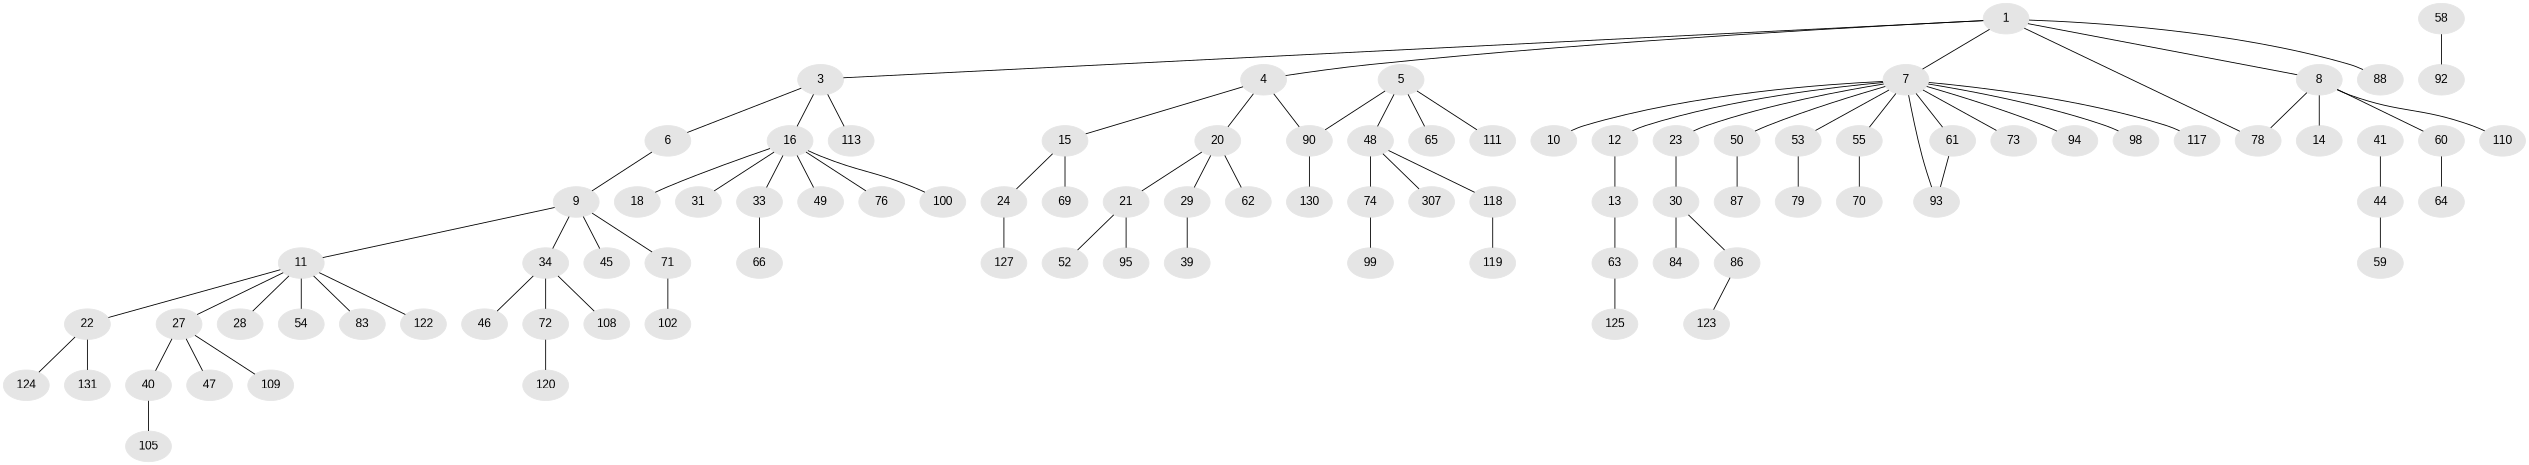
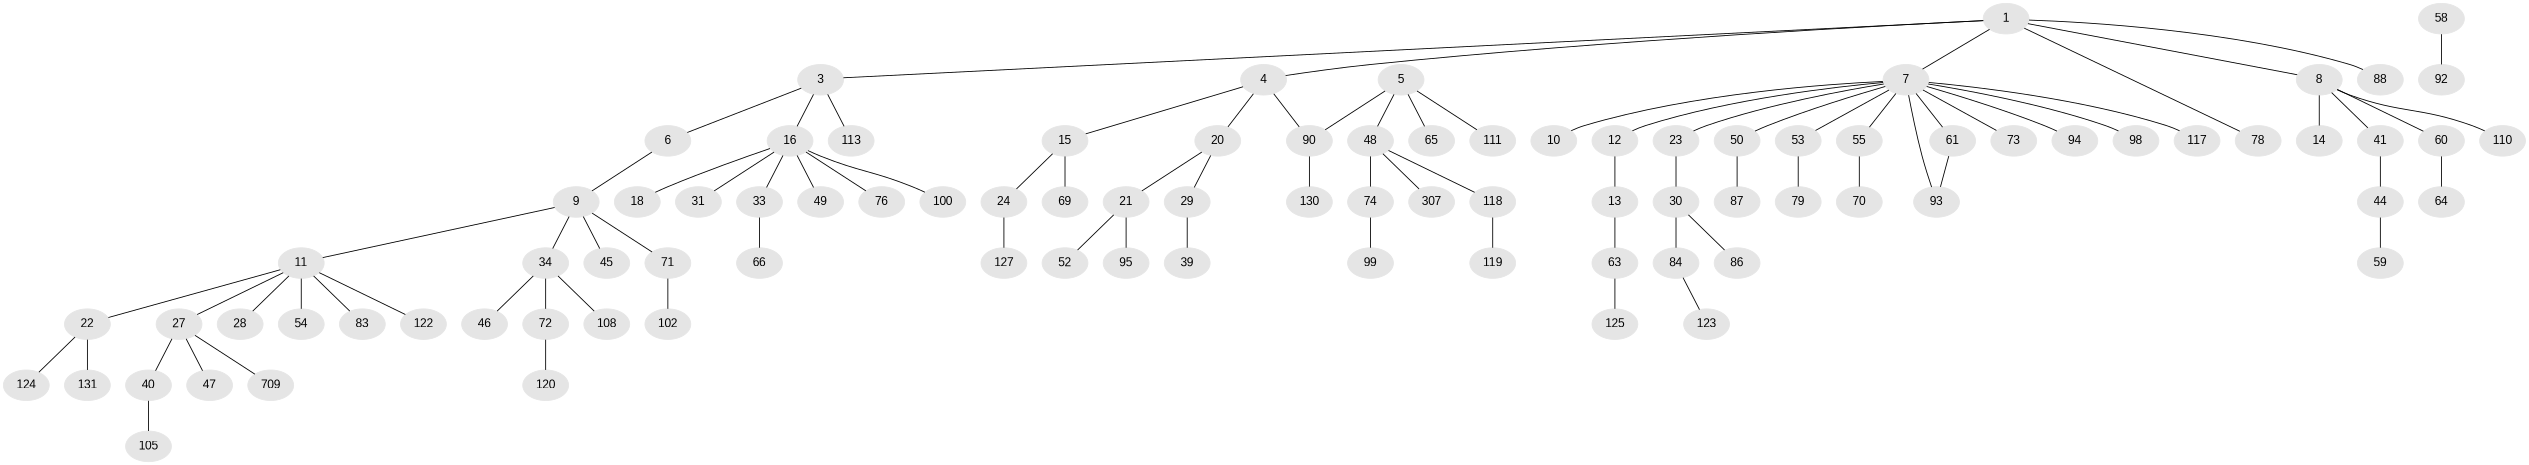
  graph {
    fontname="Liberation Sans"
    node [color=gray90 fontname="Liberation Sans" style=filled]
    edge [fontname="Liberation Sans"]
    1 [super="+2"]
    3 [super="+80"]
    4
    7 [super="+19"]
    8 [super="+26"]
    78
    88
    6
    16 [super="+35"]
    113
    15 [super="+114"]
    20 [super="+25"]
    90 [super="+96"]
    10 [super="+121"]
    12
    23 [super="+91"]
    50 [super="+129"]
    53
    55 [super="+126"]
    61 [super="+77"]
    73
    94
    98
    117
    93
    14
    41 [super="+43"]
    60 [super="+82"]
    110
    9 [super="+17"]
    18 [super="+112"]
    31
    33
    49
    76 [super="+116"]
    100
    5 [super="+56"]
    48 [super="+67"]
    65
    111
    24
    69 [super="+128"]
    21 [super="+38"]
    29 [super="+32"]
-   62
    74
    n47 [label=307]
    118
    130
    11 [super="+51"]
    34 [super="+36"]
    45
    71
    13 [super="+42"]
    30 [super="+103"]
    87
    79
    70
    58 [super="+106"]
    92
    44
    64
    22 [super="+75"]
    27 [super="+68"]
    28 [super="+37"]
    54 [super="+81"]
    83
    122
    46
    72 [super="+89"]
    108
    102
    124
    131
    40 [super="+57"]
    47
-   109
+   109 [label=709]
    63 [super="+115"]
    125
    127
    66 [super="+97"]
    52 [super="+85"]
    95
    39
    84 [super="+104"]
    86
    105
    123
    120
    59 [super="+101"]
    99
    119
    1 -- 3
    1 -- 4
    1 -- 7
    1 -- 8
    1 -- 78
    1 -- 88
    3 -- 6
    3 -- 16
    3 -- 113
    4 -- 15
    4 -- 20
    4 -- 90
    7 -- 10
    7 -- 12
    7 -- 23
    7 -- 50
    7 -- 53
    7 -- 55
    7 -- 61
    7 -- 73
    7 -- 94
    7 -- 98
    7 -- 117
    7 -- 93
    8 -- 14
-   8 -- 78
+   8 -- 41
    8 -- 60
    8 -- 110
    6 -- 9
    16 -- 18
    16 -- 31
    16 -- 33
    16 -- 49
    16 -- 76
    16 -- 100
    15 -- 24
    15 -- 69
    20 -- 21
    20 -- 29
-   20 -- 62
    90 -- 130
    12 -- 13
    23 -- 30
    50 -- 87
    53 -- 79
    55 -- 70
    61 -- 93
    41 -- 44
    60 -- 64
    9 -- 11
    9 -- 34
    9 -- 45
    9 -- 71
    33 -- 66
    5 -- 90
    5 -- 48
    5 -- 65
    5 -- 111
    48 -- 74
    48 -- n47
    48 -- 118
    24 -- 127
    21 -- 52
    21 -- 95
    29 -- 39
    74 -- 99
    118 -- 119
    11 -- 22
    11 -- 27
    11 -- 28
    11 -- 54
    11 -- 83
    11 -- 122
    34 -- 46
    34 -- 72
    34 -- 108
    71 -- 102
    13 -- 63
    30 -- 84
    30 -- 86
    58 -- 92
    44 -- 59
    22 -- 124
    22 -- 131
    27 -- 40
    27 -- 47
    27 -- 109
    72 -- 120
    40 -- 105
    63 -- 125
-   86 -- 123
+   84 -- 123
  }
